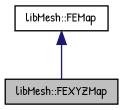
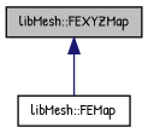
  digraph {
    fontname="Patrick Hand"
    node [color=black fontname="Patrick Hand" fontsize=10 shape=record style=filled]
    n1 [fillcolor=grey75 fontcolor=black height=0.2 label="libMesh::FEXYZMap" width=0.4]
    n2 [fillcolor=white height=0.2 label="libMesh::FEMap" width=0.4]
-   n2 -> n1 [color=midnightblue dir=back fontname="Patrick Hand" fontsize=10 labelfontname=FreeSans labelfontsize=10 style=solid]
+   n1 -> n2 [color=midnightblue dir=back fontname="Patrick Hand" fontsize=10 labelfontname=FreeSans labelfontsize=10 style=solid]
  }
